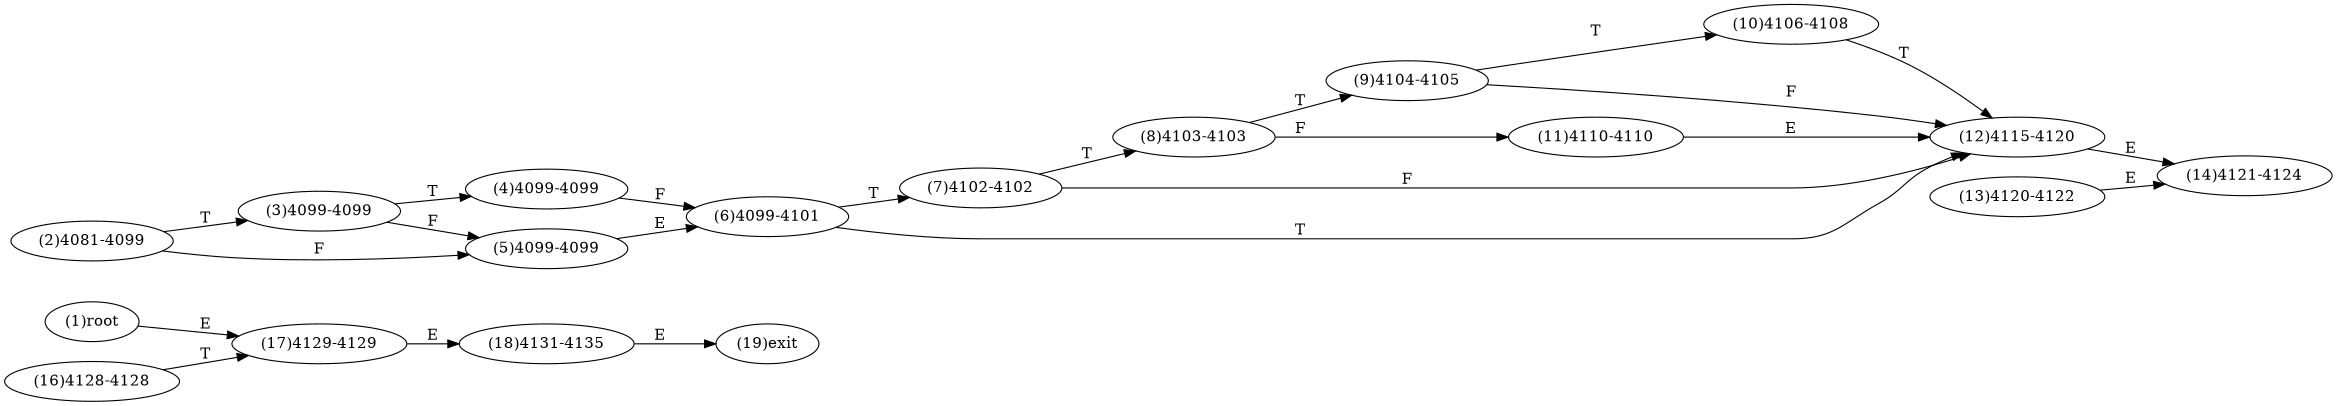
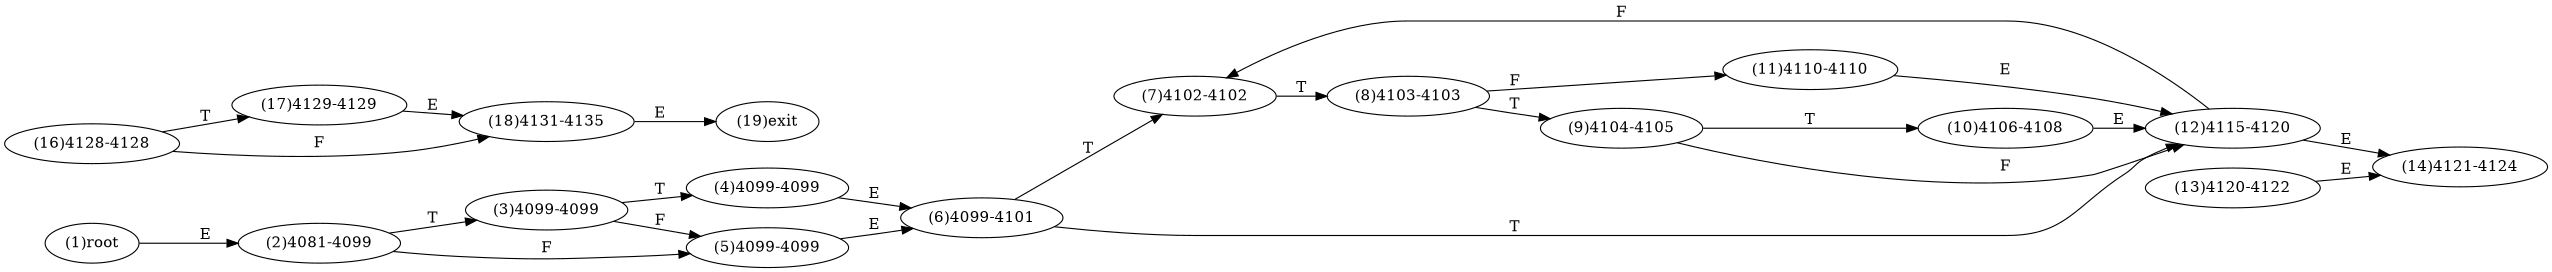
  digraph {
    rankdir=LR
    n1 [label="(1)root"]
    n2 [label="(2)4081-4099"]
    n3 [label="(3)4099-4099"]
    n4 [label="(5)4099-4099"]
    n5 [label="(4)4099-4099"]
    n6 [label="(6)4099-4101"]
    n7 [label="(7)4102-4102"]
    n8 [label="(12)4115-4120"]
    n9 [label="(8)4103-4103"]
    n10 [label="(14)4121-4124"]
    n11 [label="(9)4104-4105"]
    n12 [label="(11)4110-4110"]
    n13 [label="(10)4106-4108"]
    n14 [label="(13)4120-4122"]
    n15 [label="(16)4128-4128"]
    n16 [label="(17)4129-4129"]
    n17 [label="(18)4131-4135"]
    n18 [label="(19)exit"]
-   n1 -> n16 [label=E]
+   n1 -> n2 [label=E]
    n2 -> n3 [label=T]
    n2 -> n4 [label=F]
    n3 -> n4 [label=F]
    n3 -> n5 [label=T]
    n4 -> n6 [label=E]
-   n5 -> n6 [label=F]
+   n5 -> n6 [label=E]
    n6 -> n7 [label=T]
    n6 -> n8 [label=T]
-   n7 -> n8 [label=F]
+   n8 -> n7 [label=F]
    n7 -> n9 [label=T]
    n8 -> n10 [label=E]
    n9 -> n11 [label=T]
    n9 -> n12 [label=F]
    n11 -> n8 [label=F]
    n11 -> n13 [label=T]
    n12 -> n8 [label=E]
-   n13 -> n8 [label=T]
+   n13 -> n8 [label=E]
    n14 -> n10 [label=E]
    n15 -> n16 [label=T]
+   n15 -> n17 [label=F]
    n16 -> n17 [label=E]
    n17 -> n18 [label=E]
  }
